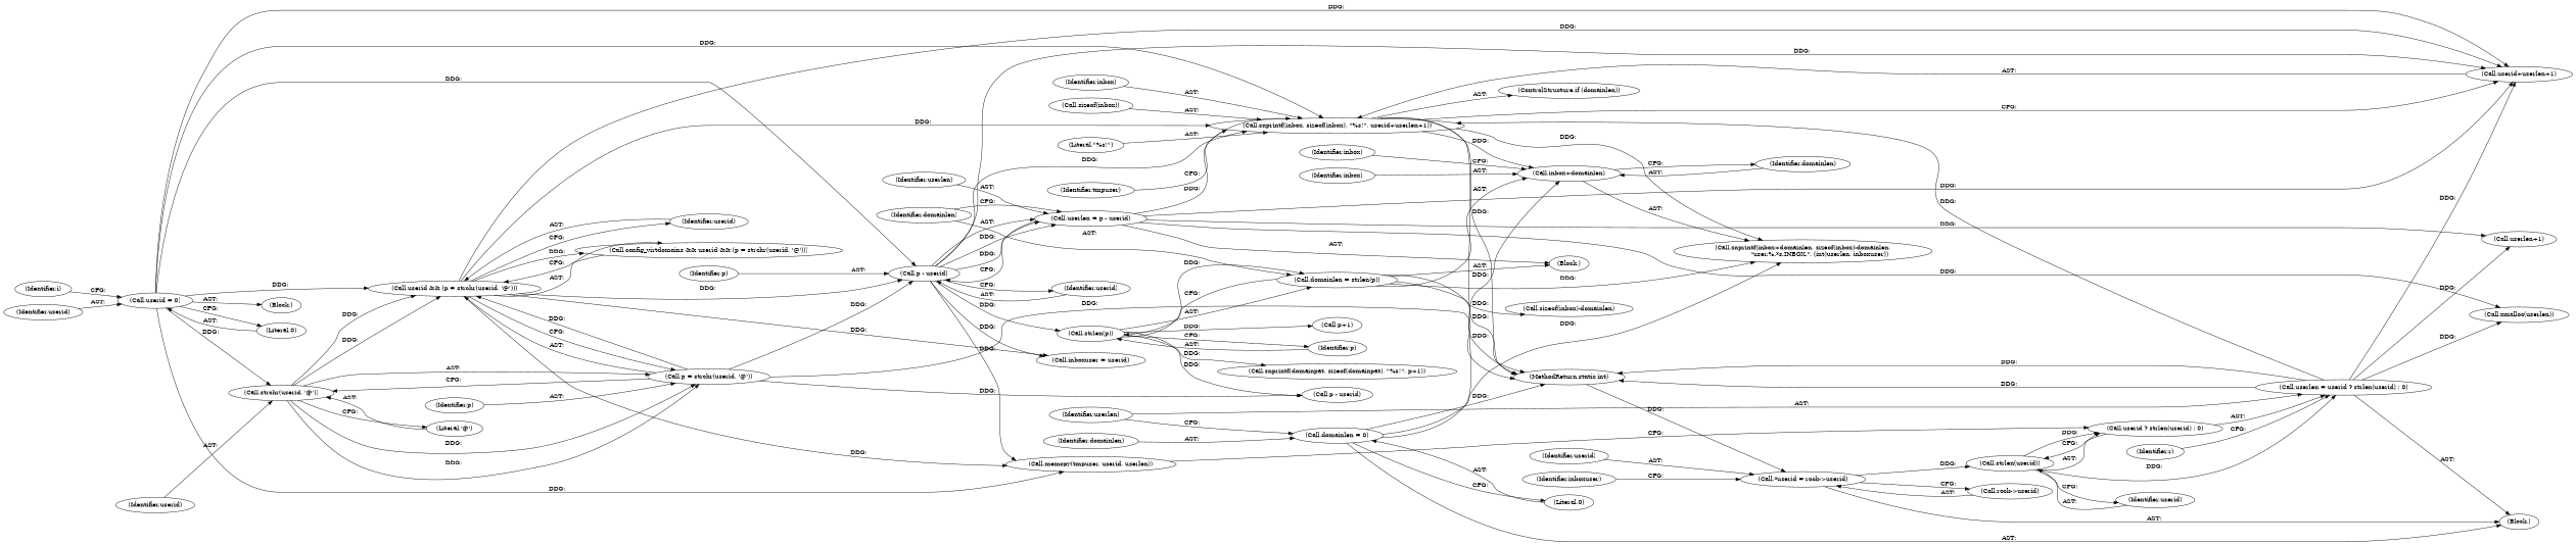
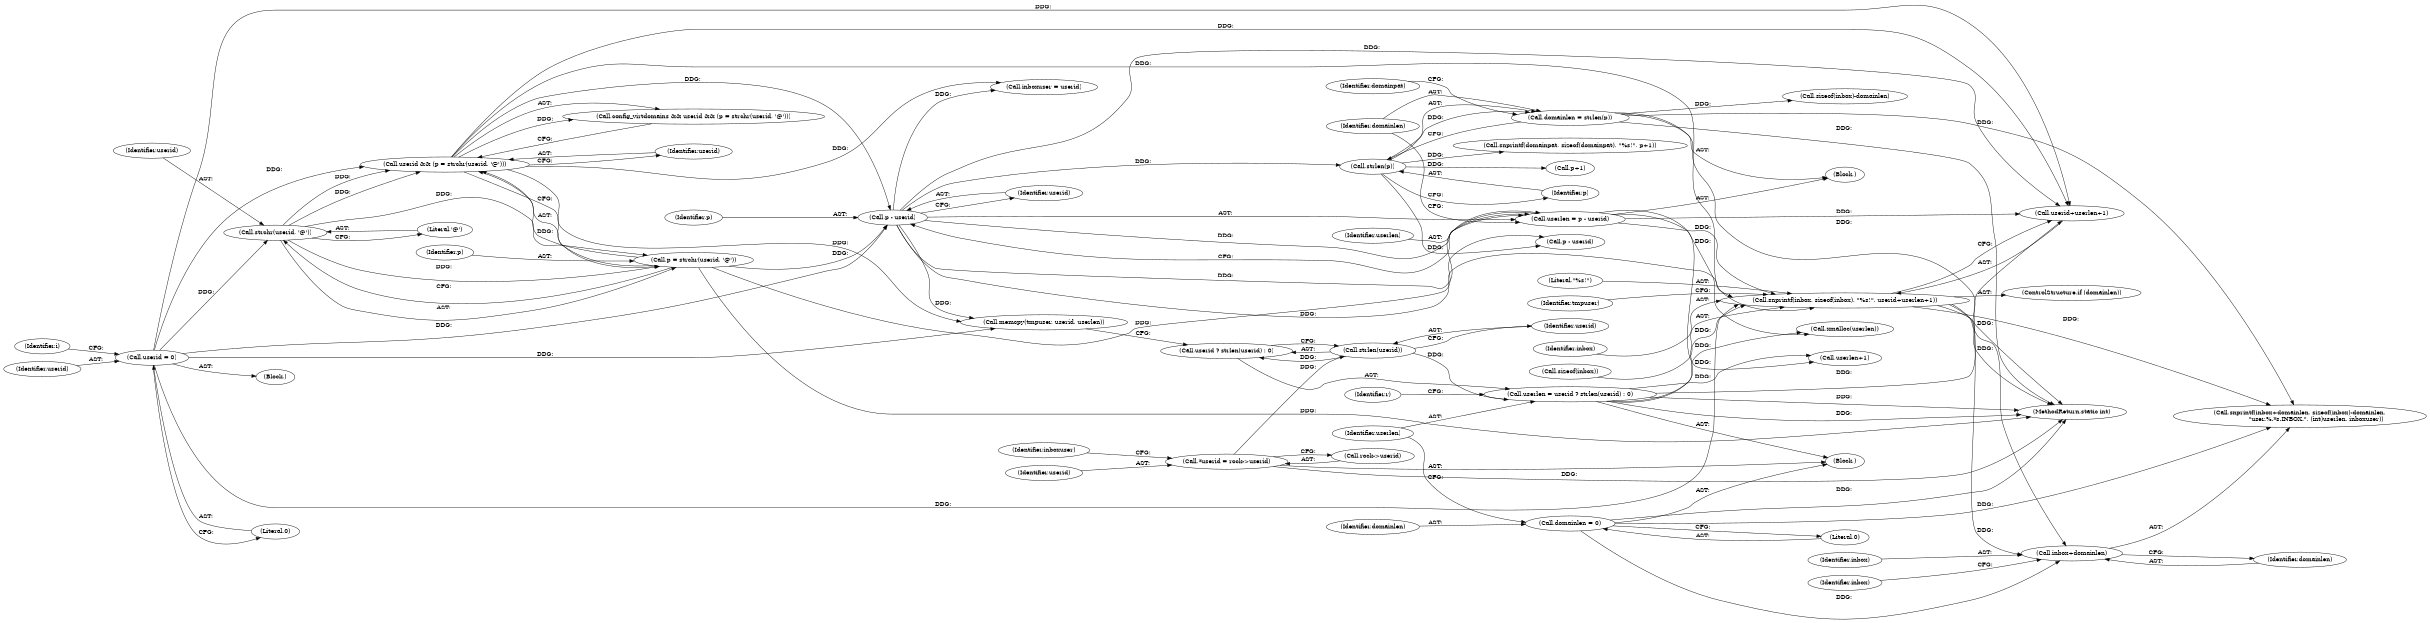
  digraph {
    rankdir=LR
    n1 [label="(Call,inbox+domainlen)"]
    n2 [label="(Identifier,domainlen)"]
    n3 [label="(Call,snprintf(inbox+domainlen, sizeof(inbox)-domainlen,\n                 \"user.%.*s.INBOX.\", (int)userlen, inboxuser))"]
    n4 [label="(Call,snprintf(inbox, sizeof(inbox), \"%s!\", userid+userlen+1))"]
    n5 [label="(Call,userid+userlen+1)"]
    n6 [label="(MethodReturn,static int)"]
    n7 [label="(ControlStructure,if (domainlen))"]
    n8 [label="(Call,userid = 0)"]
    n9 [label="(Call,p - userid)"]
    n10 [label="(Call,strchr(userid, '@'))"]
    n11 [label="(Call,userid && (p = strchr(userid, '@')))"]
    n12 [label="(Call,memcpy(tmpuser, userid, userlen))"]
    n13 [label="(Literal,0)"]
    n14 [label="(Block,)"]
    n15 [label="(Call,inboxuser = userid)"]
    n16 [label="(Call,userlen = p - userid)"]
    n17 [label="(Call,strlen(p))"]
    n18 [label="(Identifier,userid)"]
    n19 [label="(Call,p = strchr(userid, '@'))"]
    n20 [label="(Literal,'@')"]
    n21 [label="(Identifier,userid)"]
    n22 [label="(Call,config_virtdomains && userid && (p = strchr(userid, '@')))"]
    n23 [label="(Call,userid ? strlen(userid) : 0)"]
    n24 [label="(Call,userlen+1)"]
    n25 [label="(Call,xmalloc(userlen))"]
    n26 [label="(Block,)"]
    n27 [label="(Call,p - userid)"]
    n28 [label="(Call,domainlen = strlen(p))"]
    n29 [label="(Call,snprintf(domainpat, sizeof(domainpat), \"%s!\", p+1))"]
    n30 [label="(Call,p+1)"]
    n31 [label="(Identifier,p)"]
    n32 [label="(Call,userlen = userid ? strlen(userid) : 0)"]
    n33 [label="(Block,)"]
    n34 [label="(Call,strlen(userid))"]
    n35 [label="(Identifier,userid)"]
    n36 [label="(Call,*userid = rock->userid)"]
    n37 [label="(Call,rock->userid)"]
    n38 [label="(Call,domainlen = 0)"]
    n39 [label="(Literal,0)"]
    n40 [label="(Call,sizeof(inbox)-domainlen)"]
    n41 [label="(Call,sizeof(inbox))"]
    n42 [label="(Identifier,inbox)"]
    n43 [label="(Identifier,userlen)"]
    n44 [label="(Identifier,inbox)"]
    n45 [label="(Identifier,userlen)"]
    n46 [label="(Identifier,p)"]
    n47 [label="(Identifier,domainlen)"]
    n48 [label="(Literal,\"%s!\")"]
    n49 [label="(Identifier,tmpuser)"]
+   n50 [label="(Identifier,domainpat)"]
    n51 [label="(Identifier,i)"]
    n52 [label="(Identifier,p)"]
    n53 [label="(Identifier,userid)"]
    n54 [label="(Identifier,domainlen)"]
    n55 [label="(Identifier,userid)"]
    n56 [label="(Identifier,inboxuser)"]
    n57 [label="(Identifier,r)"]
    n58 [label="(Identifier,userid)"]
    n59 [label="(Identifier,inbox)"]
    n1 -> n2 [label="CFG: "]
    n1 -> n3 [label="AST: "]
    n2 -> n1 [label="AST: "]
    n4 -> n1 [label="DDG: "]
    n4 -> n3 [label="DDG: "]
    n4 -> n5 [label="CFG: "]
    n4 -> n6 [label="DDG: "]
    n4 -> n6 [label="DDG: "]
    n4 -> n7 [label="AST: "]
    n5 -> n4 [label="AST: "]
    n8 -> n4 [label="DDG: "]
    n8 -> n5 [label="DDG: "]
    n8 -> n9 [label="DDG: "]
    n8 -> n10 [label="DDG: "]
    n8 -> n11 [label="DDG: "]
    n8 -> n12 [label="DDG: "]
    n8 -> n13 [label="CFG: "]
    n8 -> n14 [label="AST: "]
    n9 -> n4 [label="DDG: "]
    n9 -> n5 [label="DDG: "]
    n9 -> n12 [label="DDG: "]
    n9 -> n15 [label="DDG: "]
    n9 -> n16 [label="AST: "]
    n9 -> n16 [label="DDG: "]
    n9 -> n16 [label="DDG: "]
    n9 -> n17 [label="DDG: "]
    n9 -> n18 [label="CFG: "]
    n10 -> n11 [label="DDG: "]
    n10 -> n11 [label="DDG: "]
    n10 -> n19 [label="AST: "]
    n10 -> n19 [label="DDG: "]
    n10 -> n19 [label="DDG: "]
    n10 -> n20 [label="CFG: "]
    n11 -> n4 [label="DDG: "]
    n11 -> n5 [label="DDG: "]
    n11 -> n9 [label="DDG: "]
    n11 -> n12 [label="DDG: "]
    n11 -> n15 [label="DDG: "]
    n11 -> n19 [label="CFG: "]
    n11 -> n21 [label="CFG: "]
    n11 -> n22 [label="AST: "]
    n11 -> n22 [label="DDG: "]
    n12 -> n23 [label="CFG: "]
    n13 -> n8 [label="AST: "]
    n16 -> n4 [label="DDG: "]
    n16 -> n5 [label="DDG: "]
    n16 -> n9 [label="CFG: "]
    n16 -> n24 [label="DDG: "]
    n16 -> n25 [label="DDG: "]
    n16 -> n26 [label="AST: "]
    n17 -> n27 [label="DDG: "]
    n17 -> n28 [label="AST: "]
    n17 -> n28 [label="DDG: "]
    n17 -> n29 [label="DDG: "]
    n17 -> n30 [label="DDG: "]
    n17 -> n31 [label="CFG: "]
    n18 -> n9 [label="AST: "]
    n19 -> n6 [label="DDG: "]
    n19 -> n9 [label="DDG: "]
    n19 -> n10 [label="CFG: "]
    n19 -> n11 [label="AST: "]
    n19 -> n11 [label="DDG: "]
    n19 -> n27 [label="DDG: "]
    n20 -> n10 [label="AST: "]
    n21 -> n11 [label="AST: "]
    n22 -> n11 [label="CFG: "]
    n23 -> n32 [label="AST: "]
    n23 -> n34 [label="CFG: "]
-   n28 -> n1 [label="AST: "]
+   n28 -> n1 [label="DDG: "]
    n28 -> n3 [label="DDG: "]
    n28 -> n6 [label="DDG: "]
    n28 -> n17 [label="CFG: "]
    n28 -> n26 [label="AST: "]
    n28 -> n40 [label="DDG: "]
    n31 -> n17 [label="AST: "]
    n32 -> n4 [label="DDG: "]
    n32 -> n5 [label="DDG: "]
    n32 -> n6 [label="DDG: "]
    n32 -> n6 [label="DDG: "]
    n32 -> n24 [label="DDG: "]
    n32 -> n25 [label="DDG: "]
    n32 -> n33 [label="AST: "]
    n34 -> n23 [label="AST: "]
    n34 -> n23 [label="DDG: "]
    n34 -> n32 [label="DDG: "]
    n34 -> n35 [label="CFG: "]
    n35 -> n34 [label="AST: "]
-   n6 -> n36 [label="DDG: "]
+   n36 -> n6 [label="DDG: "]
    n36 -> n33 [label="AST: "]
    n36 -> n34 [label="DDG: "]
    n36 -> n37 [label="CFG: "]
    n37 -> n36 [label="AST: "]
    n38 -> n1 [label="DDG: "]
    n38 -> n3 [label="DDG: "]
    n38 -> n6 [label="DDG: "]
    n38 -> n33 [label="AST: "]
    n38 -> n39 [label="CFG: "]
    n39 -> n38 [label="AST: "]
    n41 -> n4 [label="AST: "]
    n42 -> n1 [label="CFG: "]
    n43 -> n32 [label="AST: "]
    n43 -> n38 [label="CFG: "]
    n44 -> n1 [label="AST: "]
    n45 -> n16 [label="AST: "]
    n46 -> n19 [label="AST: "]
    n47 -> n16 [label="CFG: "]
    n47 -> n28 [label="AST: "]
    n48 -> n4 [label="AST: "]
    n49 -> n4 [label="CFG: "]
+   n50 -> n28 [label="CFG: "]
    n51 -> n8 [label="CFG: "]
    n52 -> n9 [label="AST: "]
    n53 -> n8 [label="AST: "]
    n54 -> n38 [label="AST: "]
    n55 -> n36 [label="AST: "]
    n56 -> n36 [label="CFG: "]
    n57 -> n32 [label="CFG: "]
    n58 -> n10 [label="AST: "]
    n59 -> n4 [label="AST: "]
  }
